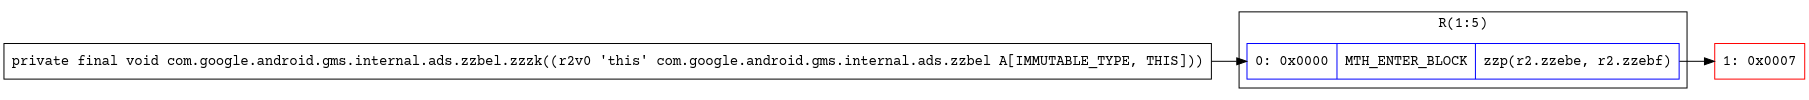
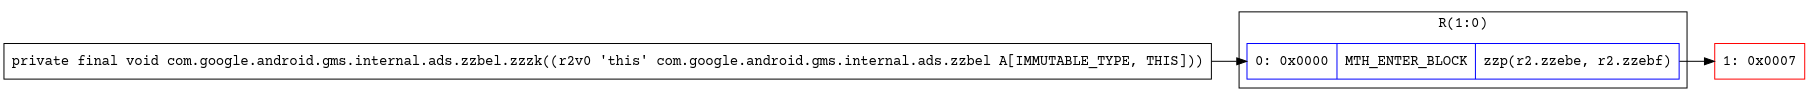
  digraph {
    rankdir=LR
    fontname="Courier Prime"
    node [shape=record fontname="Courier Prime"]
    edge [fontname="Courier Prime"]
    n1 [color=blue label="{0\:\ 0x0000|MTH_ENTER_BLOCK\l|zzp(r2.zzebe, r2.zzebf)\l}"]
    n2 [color=red label="{1\:\ 0x0007}"]
    n3 [label="{private final void com.google.android.gms.internal.ads.zzbel.zzzk((r2v0 'this' com.google.android.gms.internal.ads.zzbel A[IMMUTABLE_TYPE, THIS])) }"]
    subgraph cluster_1 {
-     label="R(1:5)"
+     label="R(1:0)"
      n1
    }
    n1 -> n2
    n3 -> n1
  }
